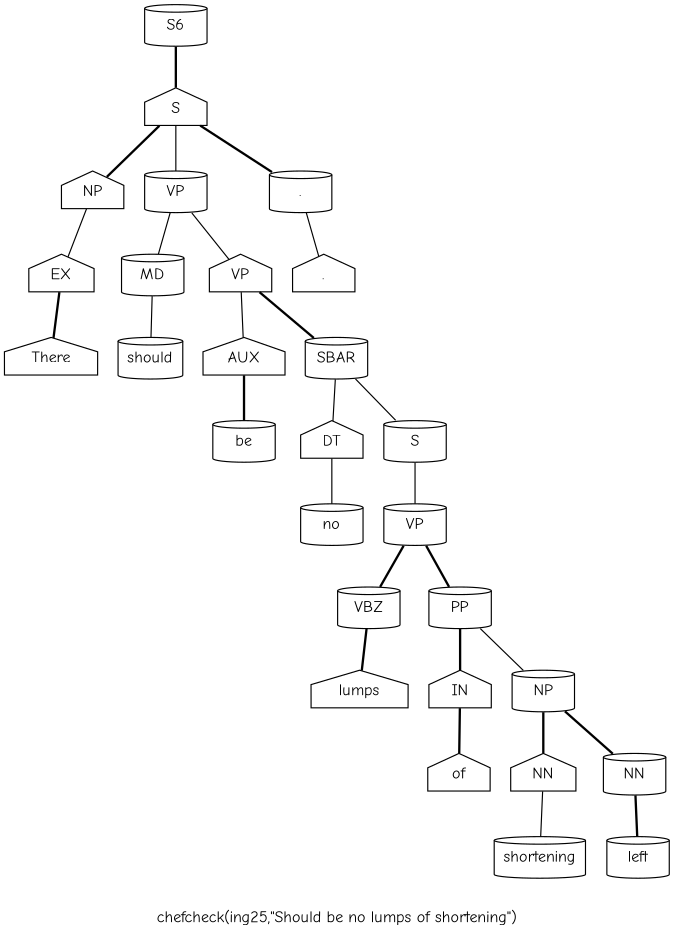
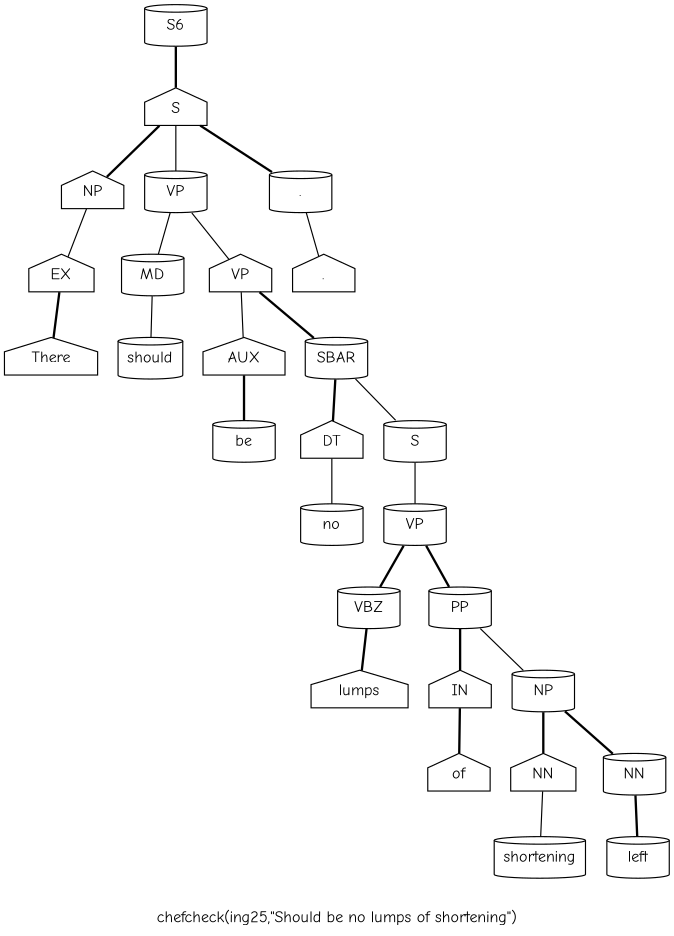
  graph {
    fontname="Comic Neue"
    label="chefcheck(ing25,\"Should be no lumps of shortening\")"
    node [fontname="Comic Neue" shape=cylinder]
    edge [fontname="Comic Neue" style=bold]
    n1 [label=S6]
    n2 [label=S shape=house]
    n3 [label=NP shape=house]
    n4 [label=VP]
    n5 [label="."]
    n6 [label=EX shape=house]
    n7 [label=MD]
    n8 [label=VP shape=house]
    n9 [label="." shape=house]
    n10 [label=There shape=house]
    n11 [label=should]
    n12 [label=AUX shape=house]
    n13 [label=SBAR]
    n14 [label=be]
    n15 [label=DT shape=house]
    n16 [label=S]
    n17 [label=no]
    n18 [label=VP]
    n19 [label=VBZ]
    n20 [label=PP]
    n21 [label=lumps shape=house]
    n22 [label=IN shape=house]
    n23 [label=NP]
    n24 [label=of shape=house]
    n25 [label=NN shape=house]
    n26 [label=NN]
    n27 [label=shortening]
    n28 [label=left]
    n1 -- n2
    n2 -- n3
    n2 -- n4 [style=solid]
    n2 -- n5
    n3 -- n6 [style=solid]
    n4 -- n7 [style=solid]
    n4 -- n8 [style=solid]
    n5 -- n9 [style=solid]
    n6 -- n10
    n7 -- n11 [style=solid]
    n8 -- n12 [style=solid]
    n8 -- n13
    n12 -- n14
-   n13 -- n15 [style=solid]
+   n13 -- n15
    n13 -- n16 [style=solid]
    n15 -- n17 [style=solid]
    n16 -- n18 [style=solid]
    n18 -- n19
    n18 -- n20
    n19 -- n21
    n20 -- n22
    n20 -- n23 [style=solid]
    n22 -- n24
    n23 -- n25
    n23 -- n26
    n25 -- n27 [style=solid]
    n26 -- n28
  }
